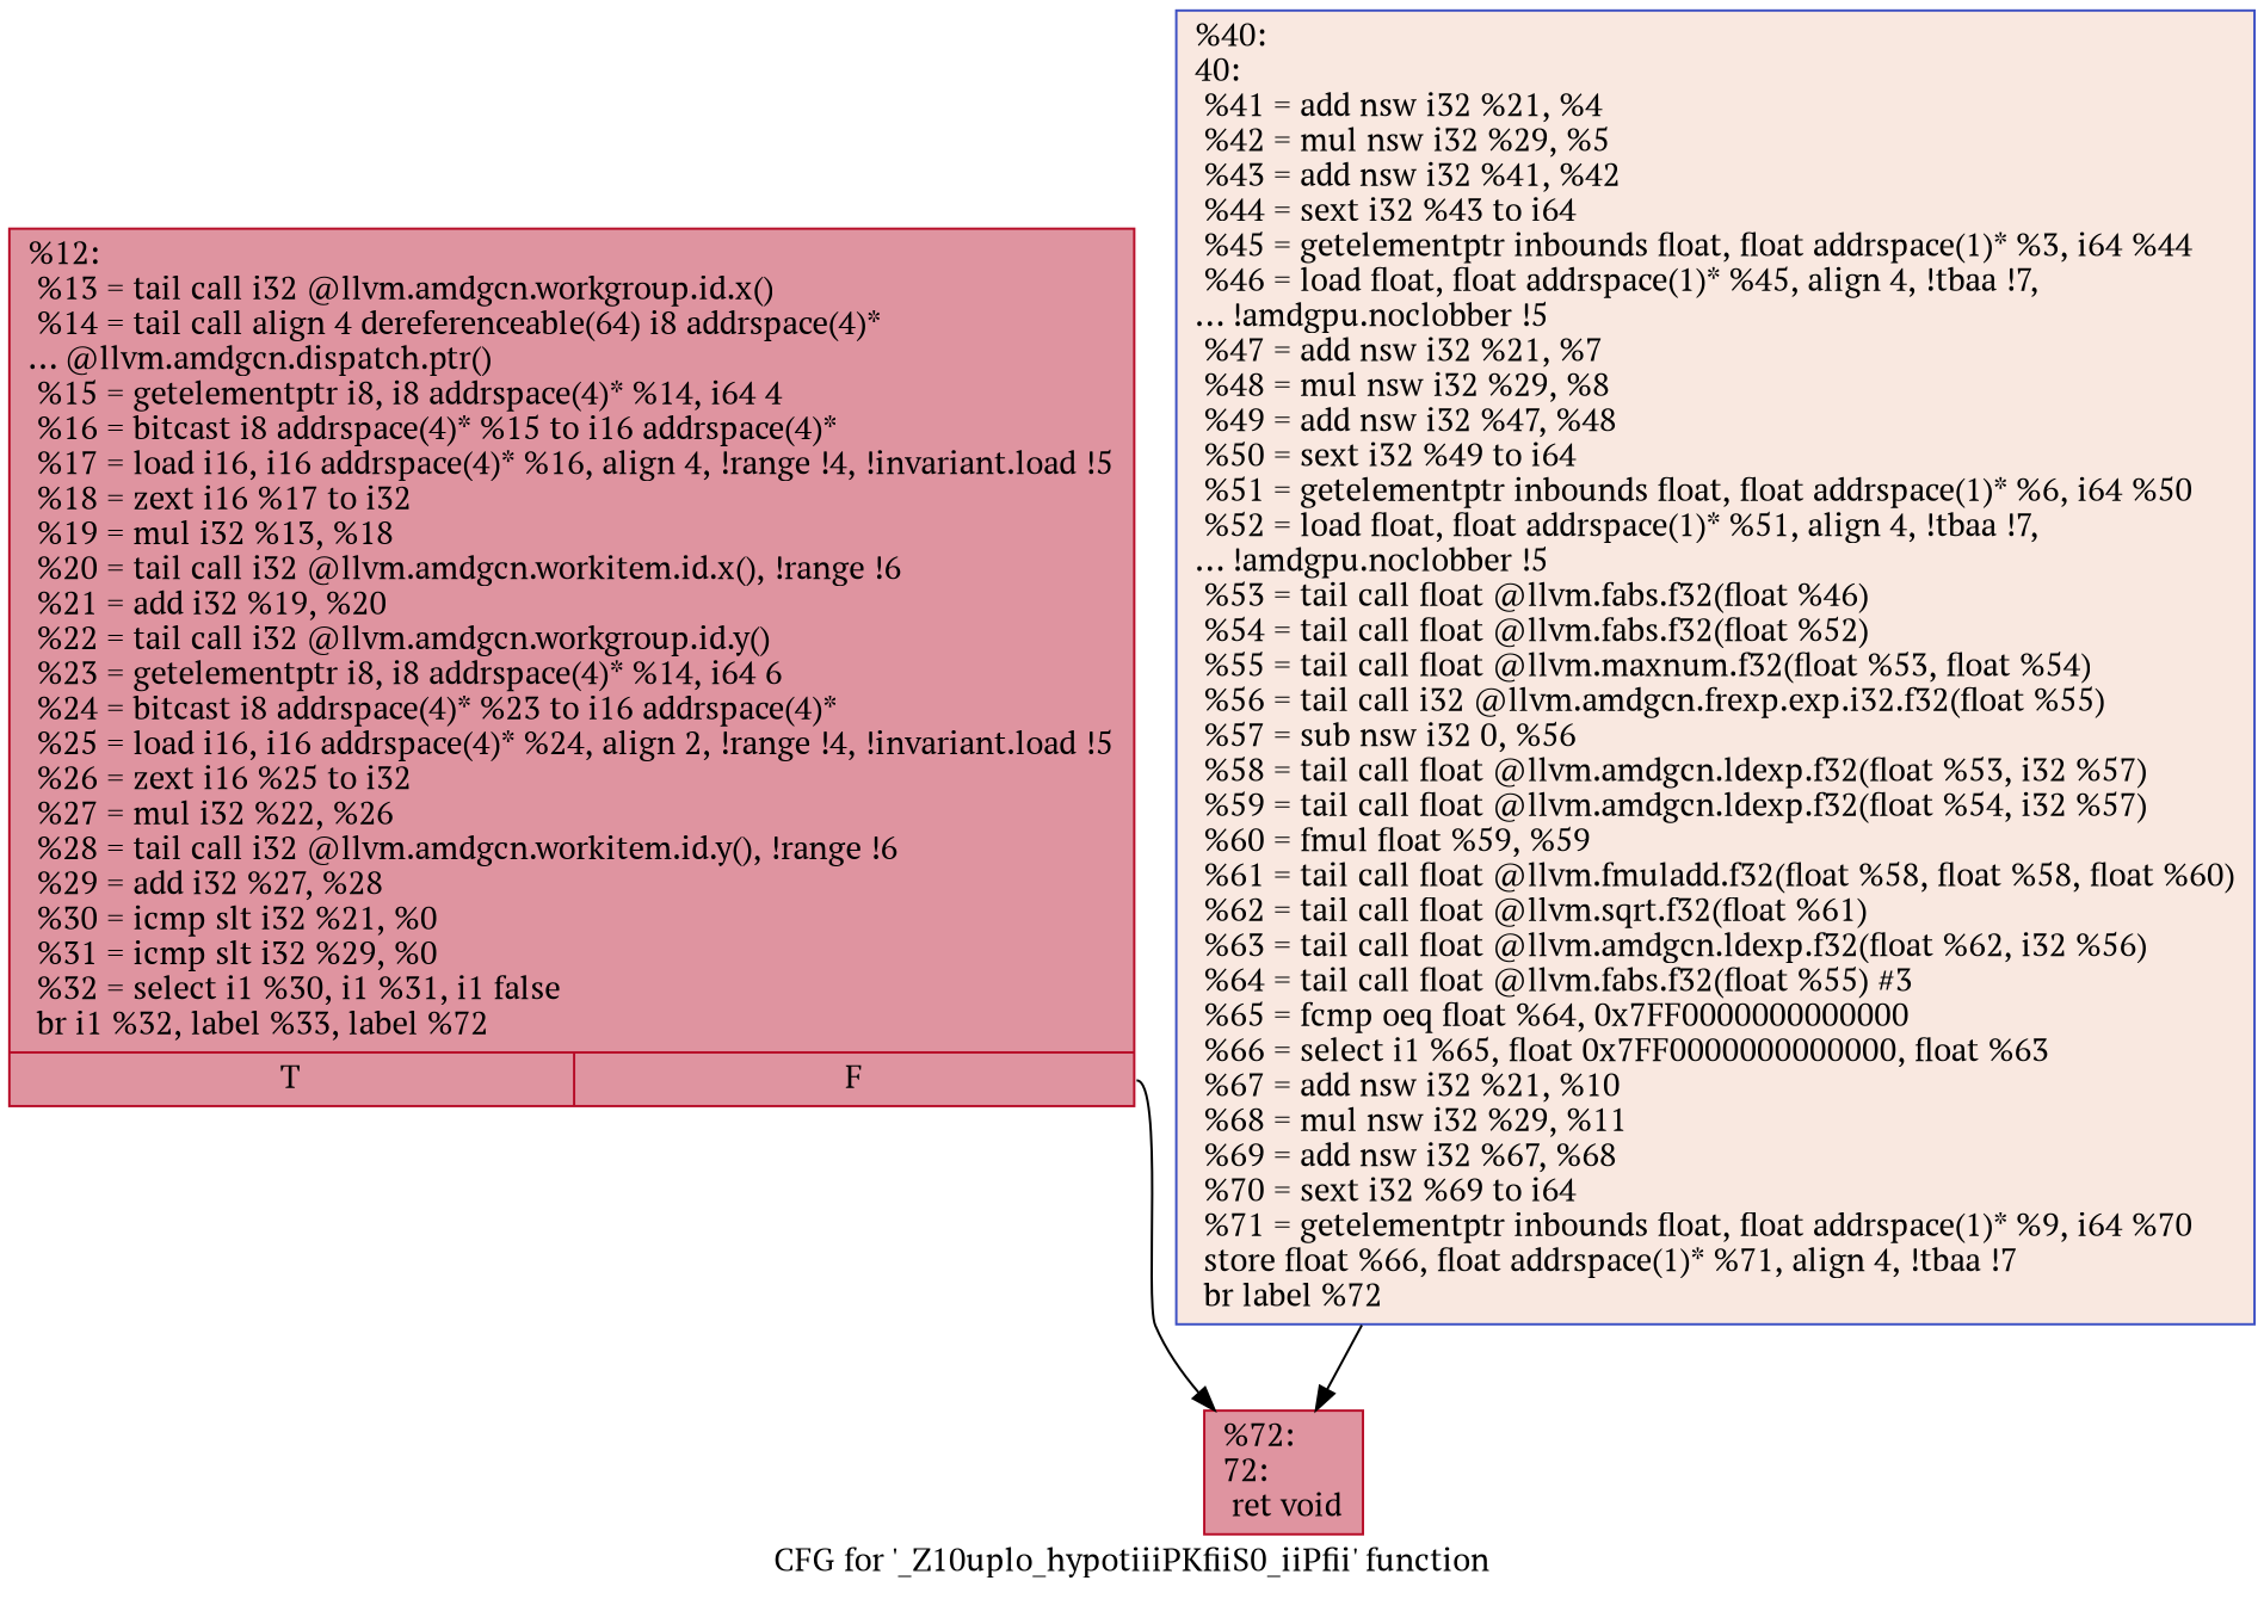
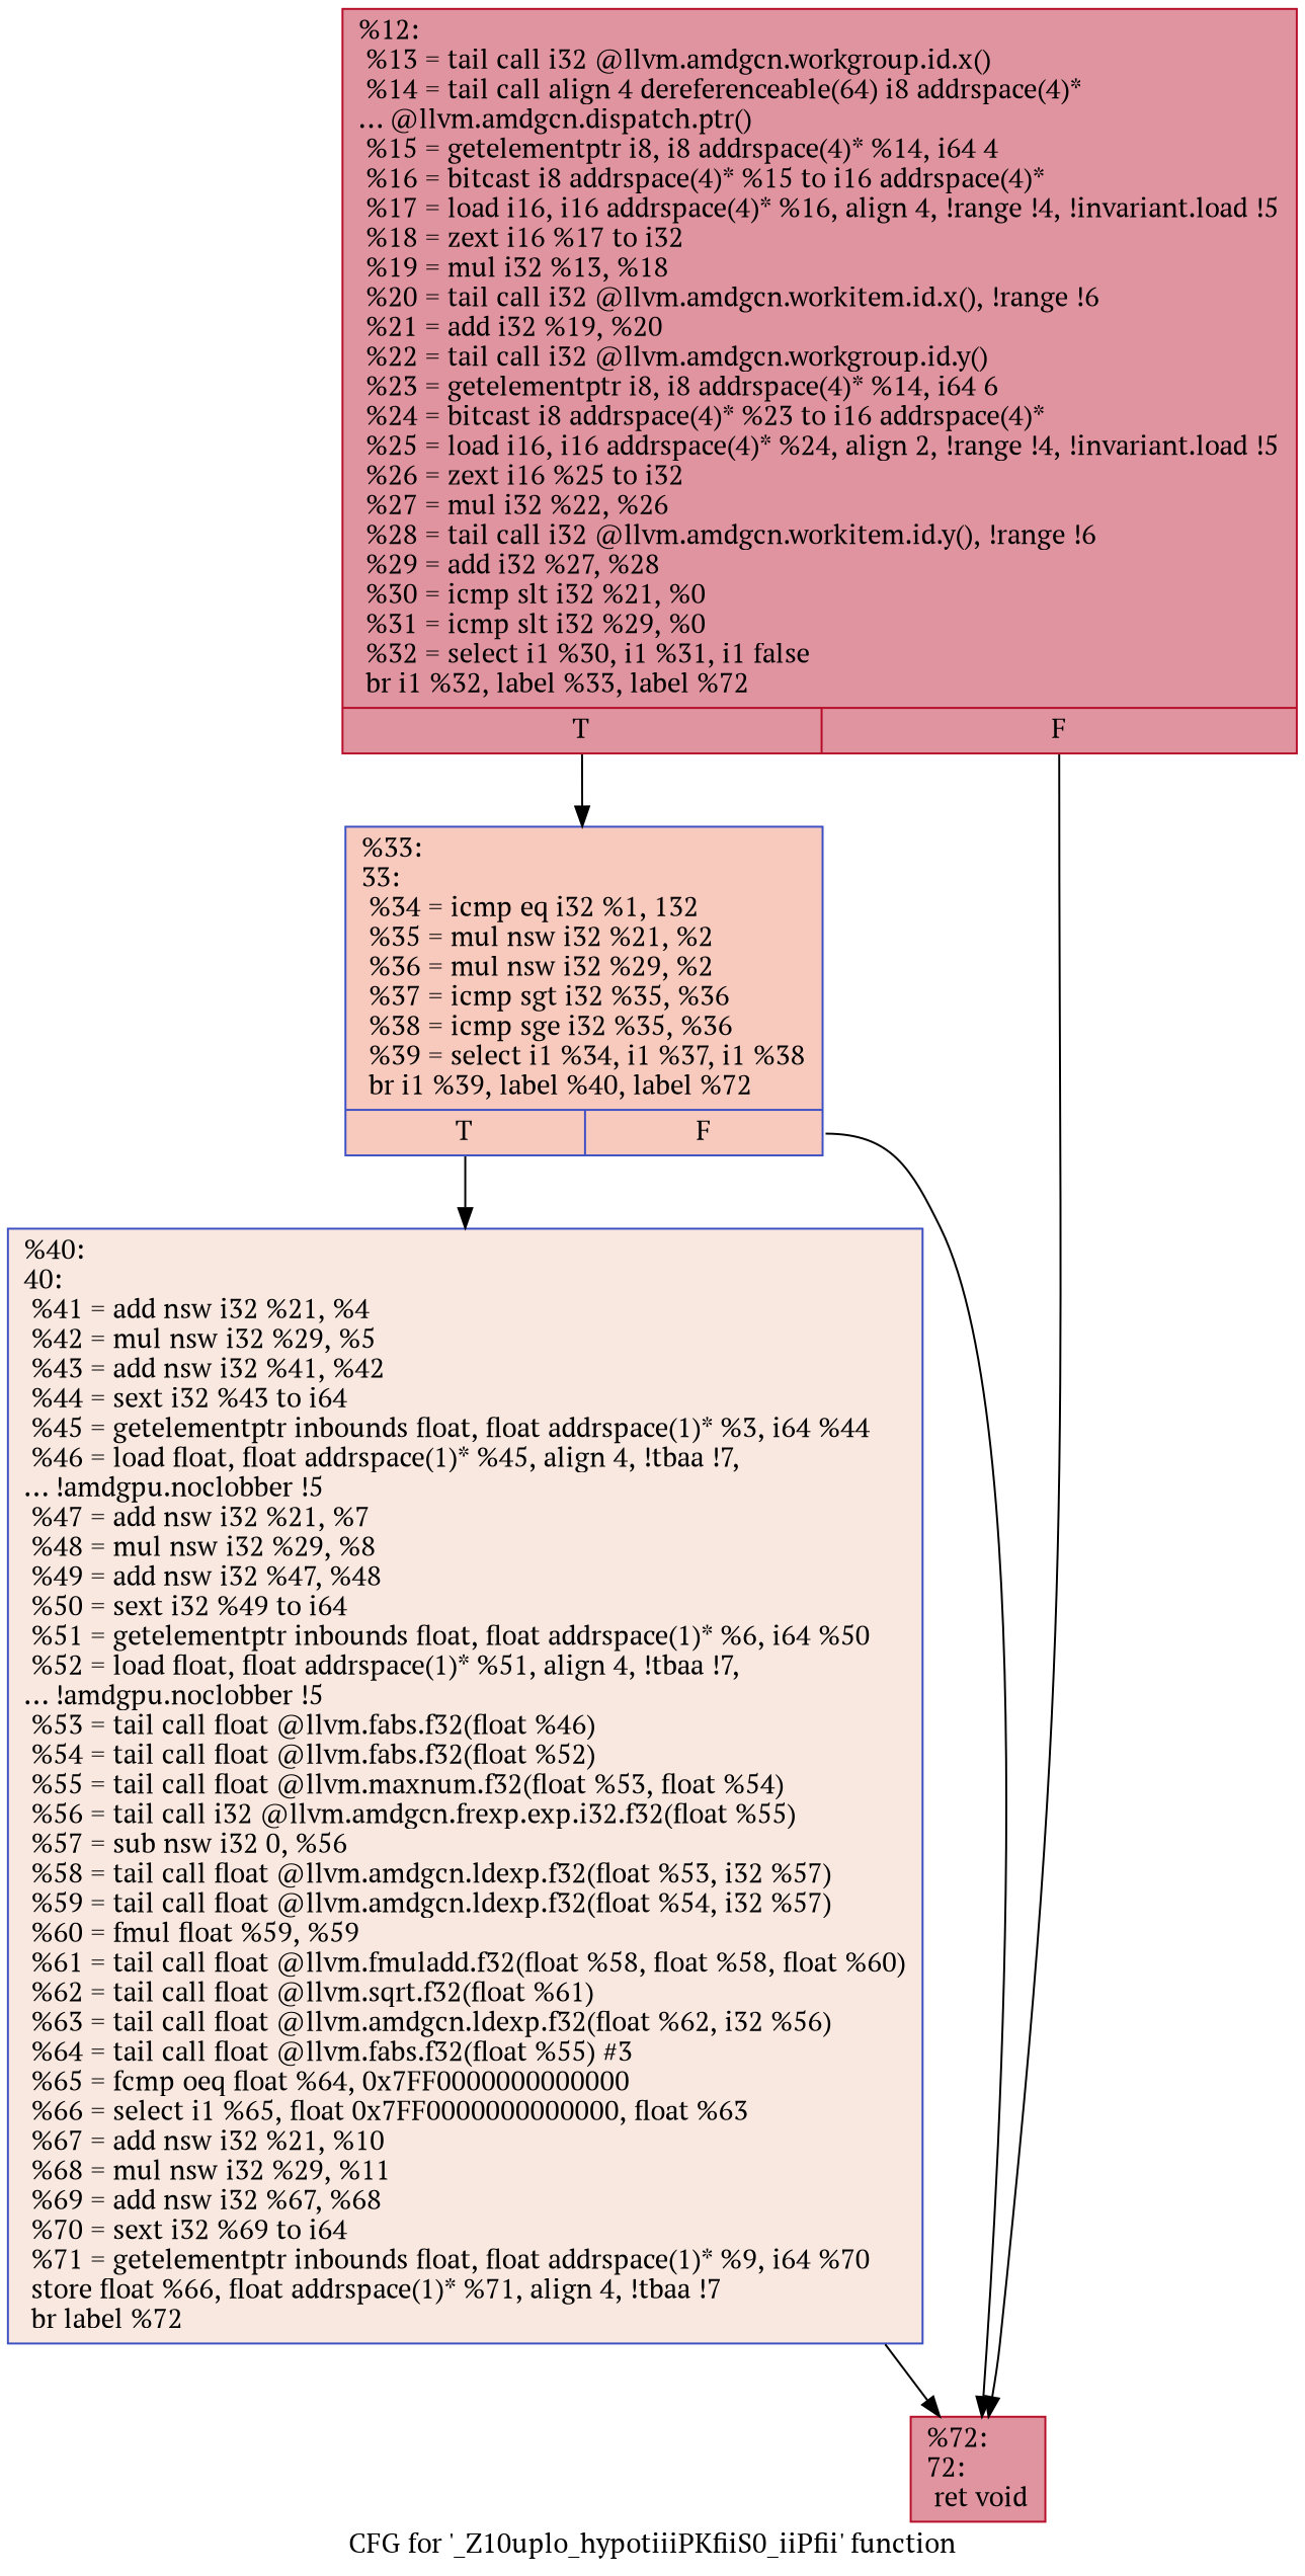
  digraph {
    label="CFG for '_Z10uplo_hypotiiiPKfiiS0_iiPfii' function"
    fontname="PT Serif"
    node [color="#b70d28ff" fillcolor="#b70d2870" shape=record style=filled fontname="PT Serif"]
    edge [tailport=s0 fontname="PT Serif"]
    n1 [label="{%12:\l  %13 = tail call i32 @llvm.amdgcn.workgroup.id.x()\l  %14 = tail call align 4 dereferenceable(64) i8 addrspace(4)*\l... @llvm.amdgcn.dispatch.ptr()\l  %15 = getelementptr i8, i8 addrspace(4)* %14, i64 4\l  %16 = bitcast i8 addrspace(4)* %15 to i16 addrspace(4)*\l  %17 = load i16, i16 addrspace(4)* %16, align 4, !range !4, !invariant.load !5\l  %18 = zext i16 %17 to i32\l  %19 = mul i32 %13, %18\l  %20 = tail call i32 @llvm.amdgcn.workitem.id.x(), !range !6\l  %21 = add i32 %19, %20\l  %22 = tail call i32 @llvm.amdgcn.workgroup.id.y()\l  %23 = getelementptr i8, i8 addrspace(4)* %14, i64 6\l  %24 = bitcast i8 addrspace(4)* %23 to i16 addrspace(4)*\l  %25 = load i16, i16 addrspace(4)* %24, align 2, !range !4, !invariant.load !5\l  %26 = zext i16 %25 to i32\l  %27 = mul i32 %22, %26\l  %28 = tail call i32 @llvm.amdgcn.workitem.id.y(), !range !6\l  %29 = add i32 %27, %28\l  %30 = icmp slt i32 %21, %0\l  %31 = icmp slt i32 %29, %0\l  %32 = select i1 %30, i1 %31, i1 false\l  br i1 %32, label %33, label %72\l|{<s0>T|<s1>F}}"]
+   n2 [color="#3d50c3ff" fillcolor="#ef886b70" label="{%33:\l33:                                               \l  %34 = icmp eq i32 %1, 132\l  %35 = mul nsw i32 %21, %2\l  %36 = mul nsw i32 %29, %2\l  %37 = icmp sgt i32 %35, %36\l  %38 = icmp sge i32 %35, %36\l  %39 = select i1 %34, i1 %37, i1 %38\l  br i1 %39, label %40, label %72\l|{<s0>T|<s1>F}}"]
    n3 [label="{%72:\l72:                                               \l  ret void\l}"]
    n4 [color="#3d50c3ff" fillcolor="#f1ccb870" label="{%40:\l40:                                               \l  %41 = add nsw i32 %21, %4\l  %42 = mul nsw i32 %29, %5\l  %43 = add nsw i32 %41, %42\l  %44 = sext i32 %43 to i64\l  %45 = getelementptr inbounds float, float addrspace(1)* %3, i64 %44\l  %46 = load float, float addrspace(1)* %45, align 4, !tbaa !7,\l... !amdgpu.noclobber !5\l  %47 = add nsw i32 %21, %7\l  %48 = mul nsw i32 %29, %8\l  %49 = add nsw i32 %47, %48\l  %50 = sext i32 %49 to i64\l  %51 = getelementptr inbounds float, float addrspace(1)* %6, i64 %50\l  %52 = load float, float addrspace(1)* %51, align 4, !tbaa !7,\l... !amdgpu.noclobber !5\l  %53 = tail call float @llvm.fabs.f32(float %46)\l  %54 = tail call float @llvm.fabs.f32(float %52)\l  %55 = tail call float @llvm.maxnum.f32(float %53, float %54)\l  %56 = tail call i32 @llvm.amdgcn.frexp.exp.i32.f32(float %55)\l  %57 = sub nsw i32 0, %56\l  %58 = tail call float @llvm.amdgcn.ldexp.f32(float %53, i32 %57)\l  %59 = tail call float @llvm.amdgcn.ldexp.f32(float %54, i32 %57)\l  %60 = fmul float %59, %59\l  %61 = tail call float @llvm.fmuladd.f32(float %58, float %58, float %60)\l  %62 = tail call float @llvm.sqrt.f32(float %61)\l  %63 = tail call float @llvm.amdgcn.ldexp.f32(float %62, i32 %56)\l  %64 = tail call float @llvm.fabs.f32(float %55) #3\l  %65 = fcmp oeq float %64, 0x7FF0000000000000\l  %66 = select i1 %65, float 0x7FF0000000000000, float %63\l  %67 = add nsw i32 %21, %10\l  %68 = mul nsw i32 %29, %11\l  %69 = add nsw i32 %67, %68\l  %70 = sext i32 %69 to i64\l  %71 = getelementptr inbounds float, float addrspace(1)* %9, i64 %70\l  store float %66, float addrspace(1)* %71, align 4, !tbaa !7\l  br label %72\l}"]
+   n1 -> n2
    n1 -> n3 [tailport=s1]
+   n2 -> n3 [tailport=s1]
+   n2 -> n4
    n4 -> n3 [tailport=""]
  }
